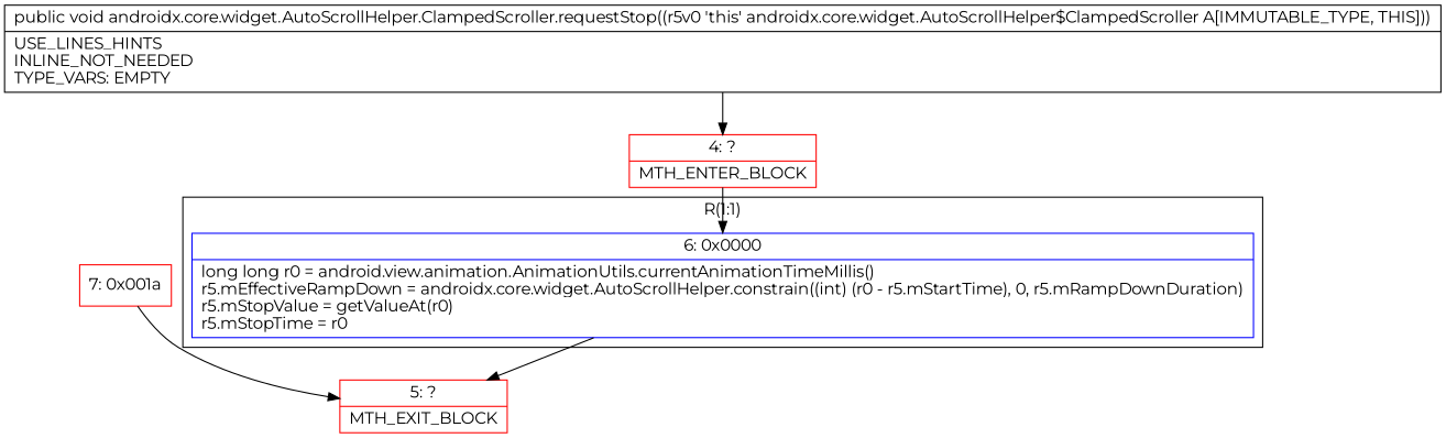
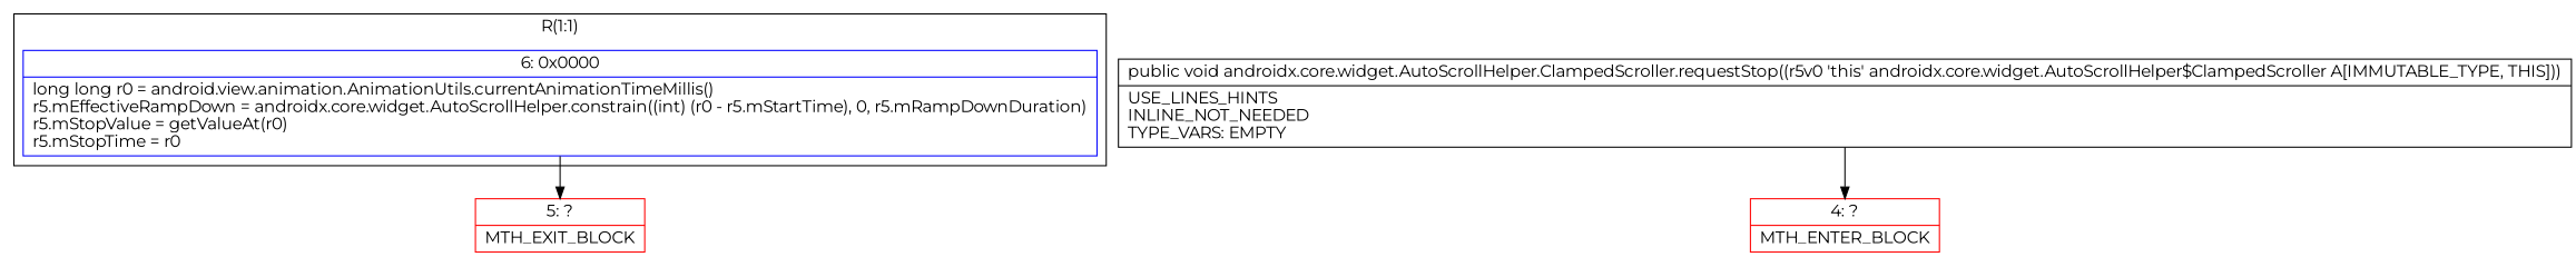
  digraph {
    fontname=Montserrat
    node [color=red fontname=Montserrat shape=record]
    edge [fontname=Montserrat]
    n1 [color=blue label="{6\:\ 0x0000|long long r0 = android.view.animation.AnimationUtils.currentAnimationTimeMillis()\lr5.mEffectiveRampDown = androidx.core.widget.AutoScrollHelper.constrain((int) (r0 \- r5.mStartTime), 0, r5.mRampDownDuration)\lr5.mStopValue = getValueAt(r0)\lr5.mStopTime = r0\l}"]
    n2 [label="{5\:\ ?|MTH_EXIT_BLOCK\l}"]
-   n3 [label="{7\:\ 0x001a}"]
    n4 [label="{4\:\ ?|MTH_ENTER_BLOCK\l}"]
    n5 [label="{public void androidx.core.widget.AutoScrollHelper.ClampedScroller.requestStop((r5v0 'this' androidx.core.widget.AutoScrollHelper$ClampedScroller A[IMMUTABLE_TYPE, THIS]))  | USE_LINES_HINTS\lINLINE_NOT_NEEDED\lTYPE_VARS: EMPTY\l}" color=""]
    subgraph cluster_1 {
      label="R(1:1)"
      n1
    }
    n1 -> n2
-   n3 -> n2
-   n4 -> n1
    n5 -> n4
  }
